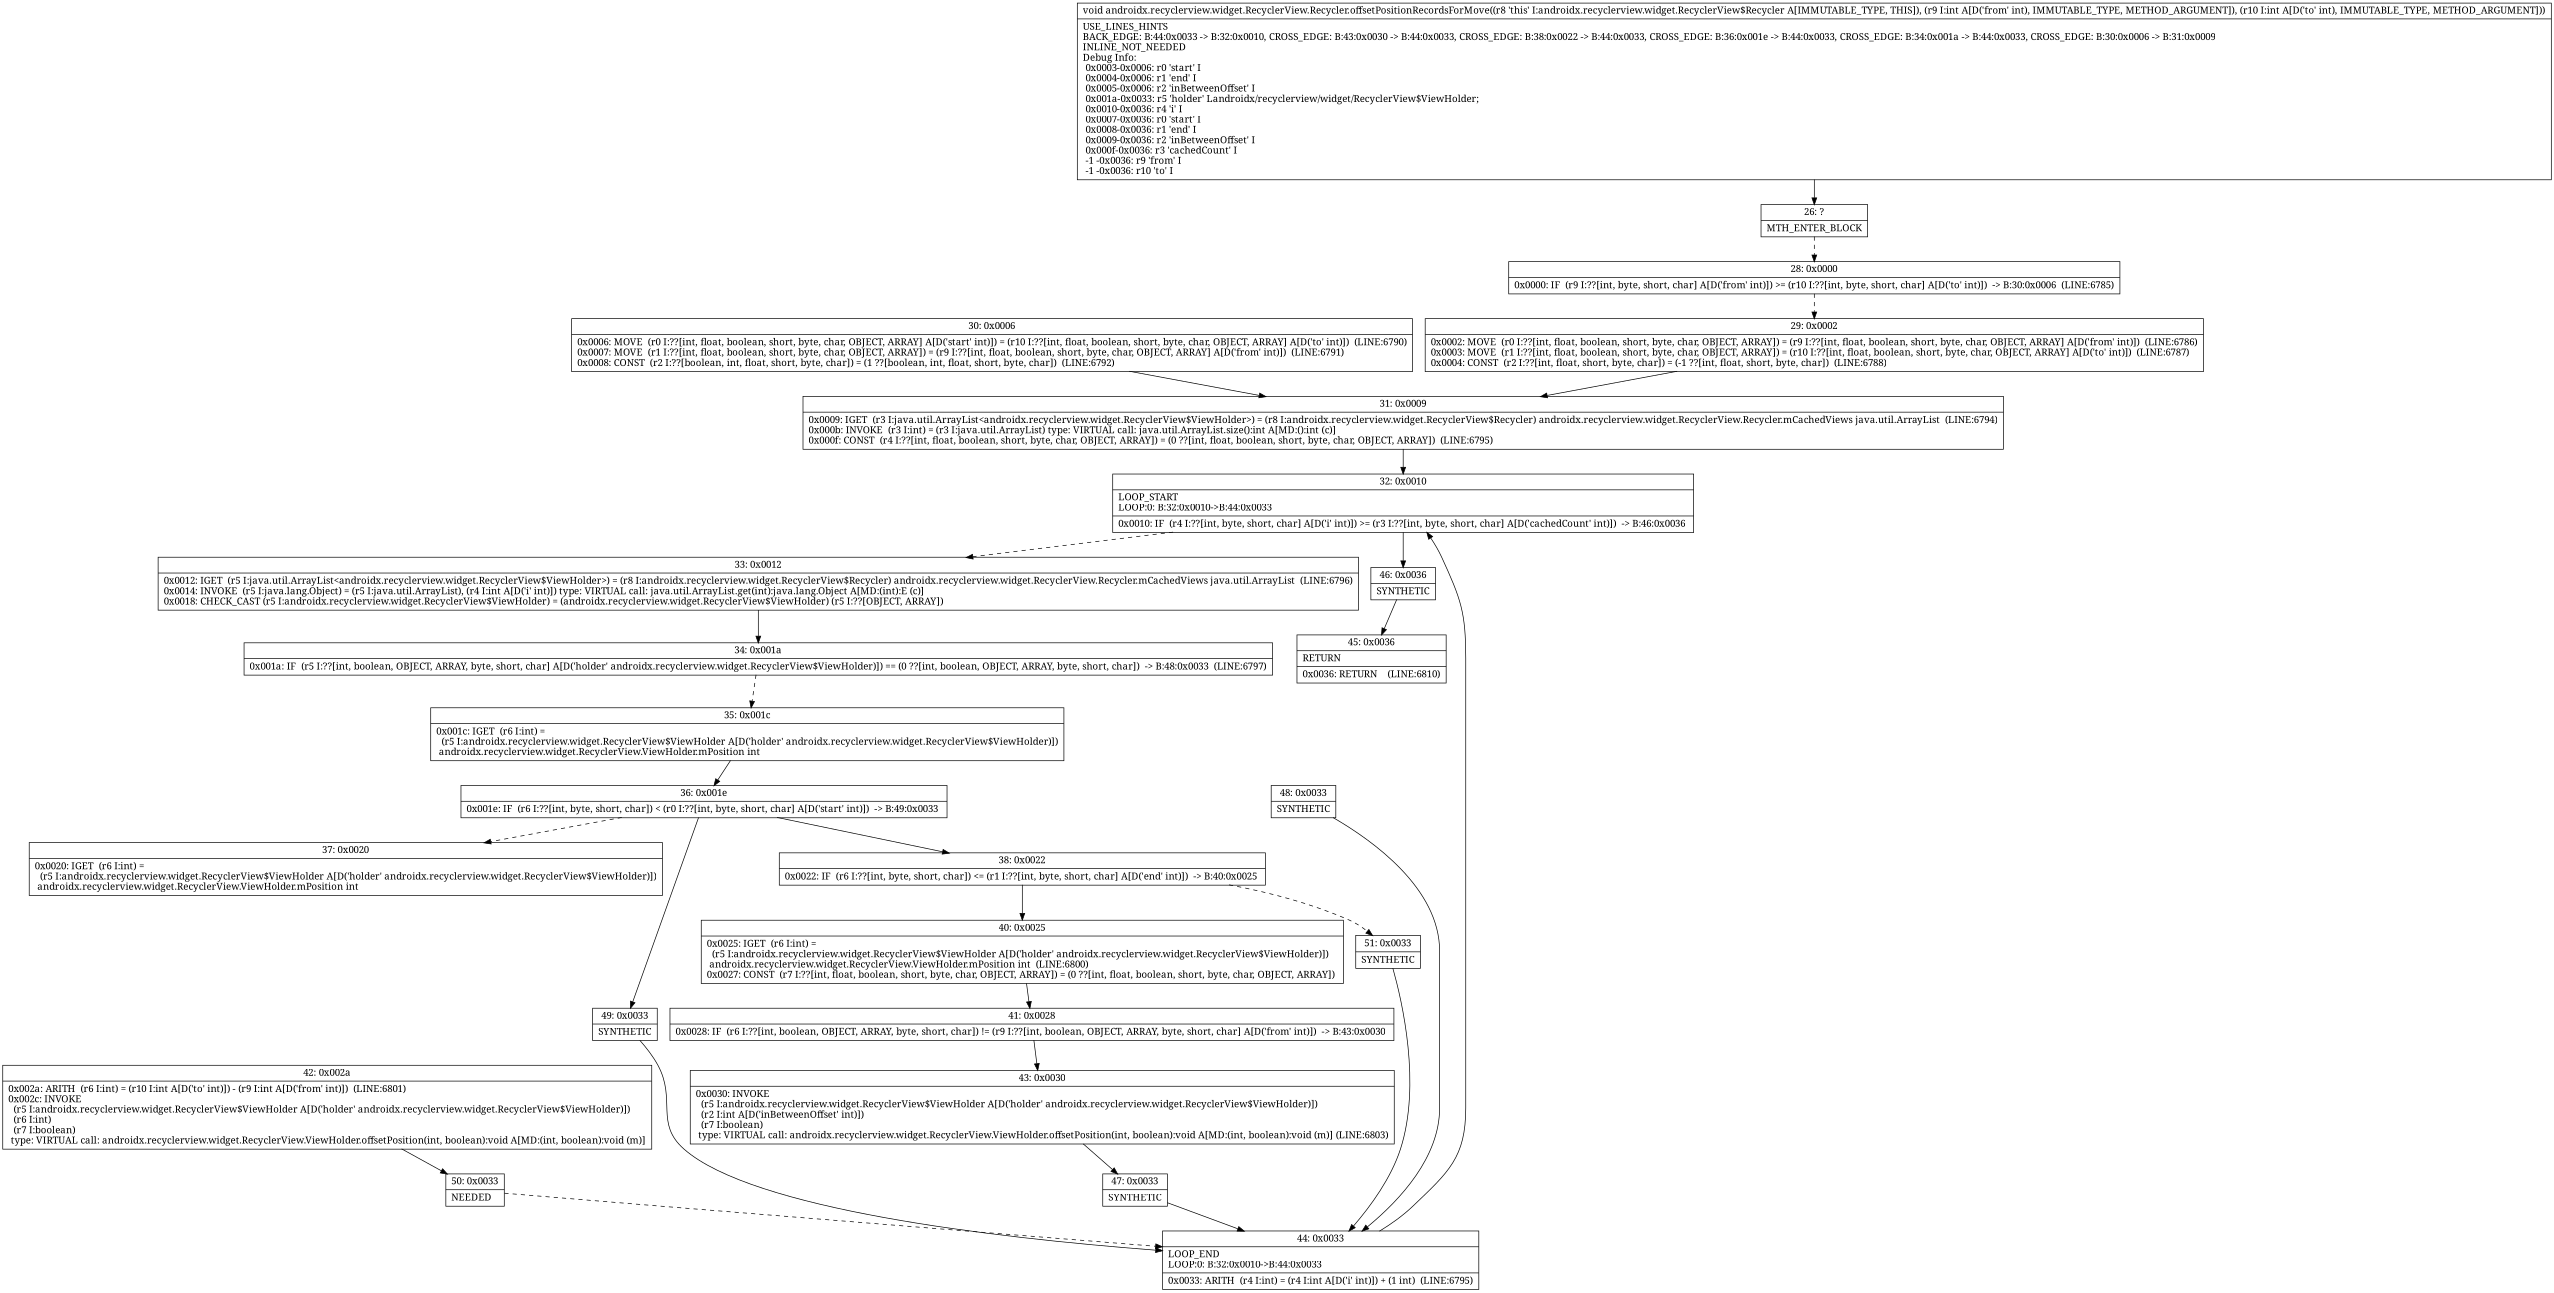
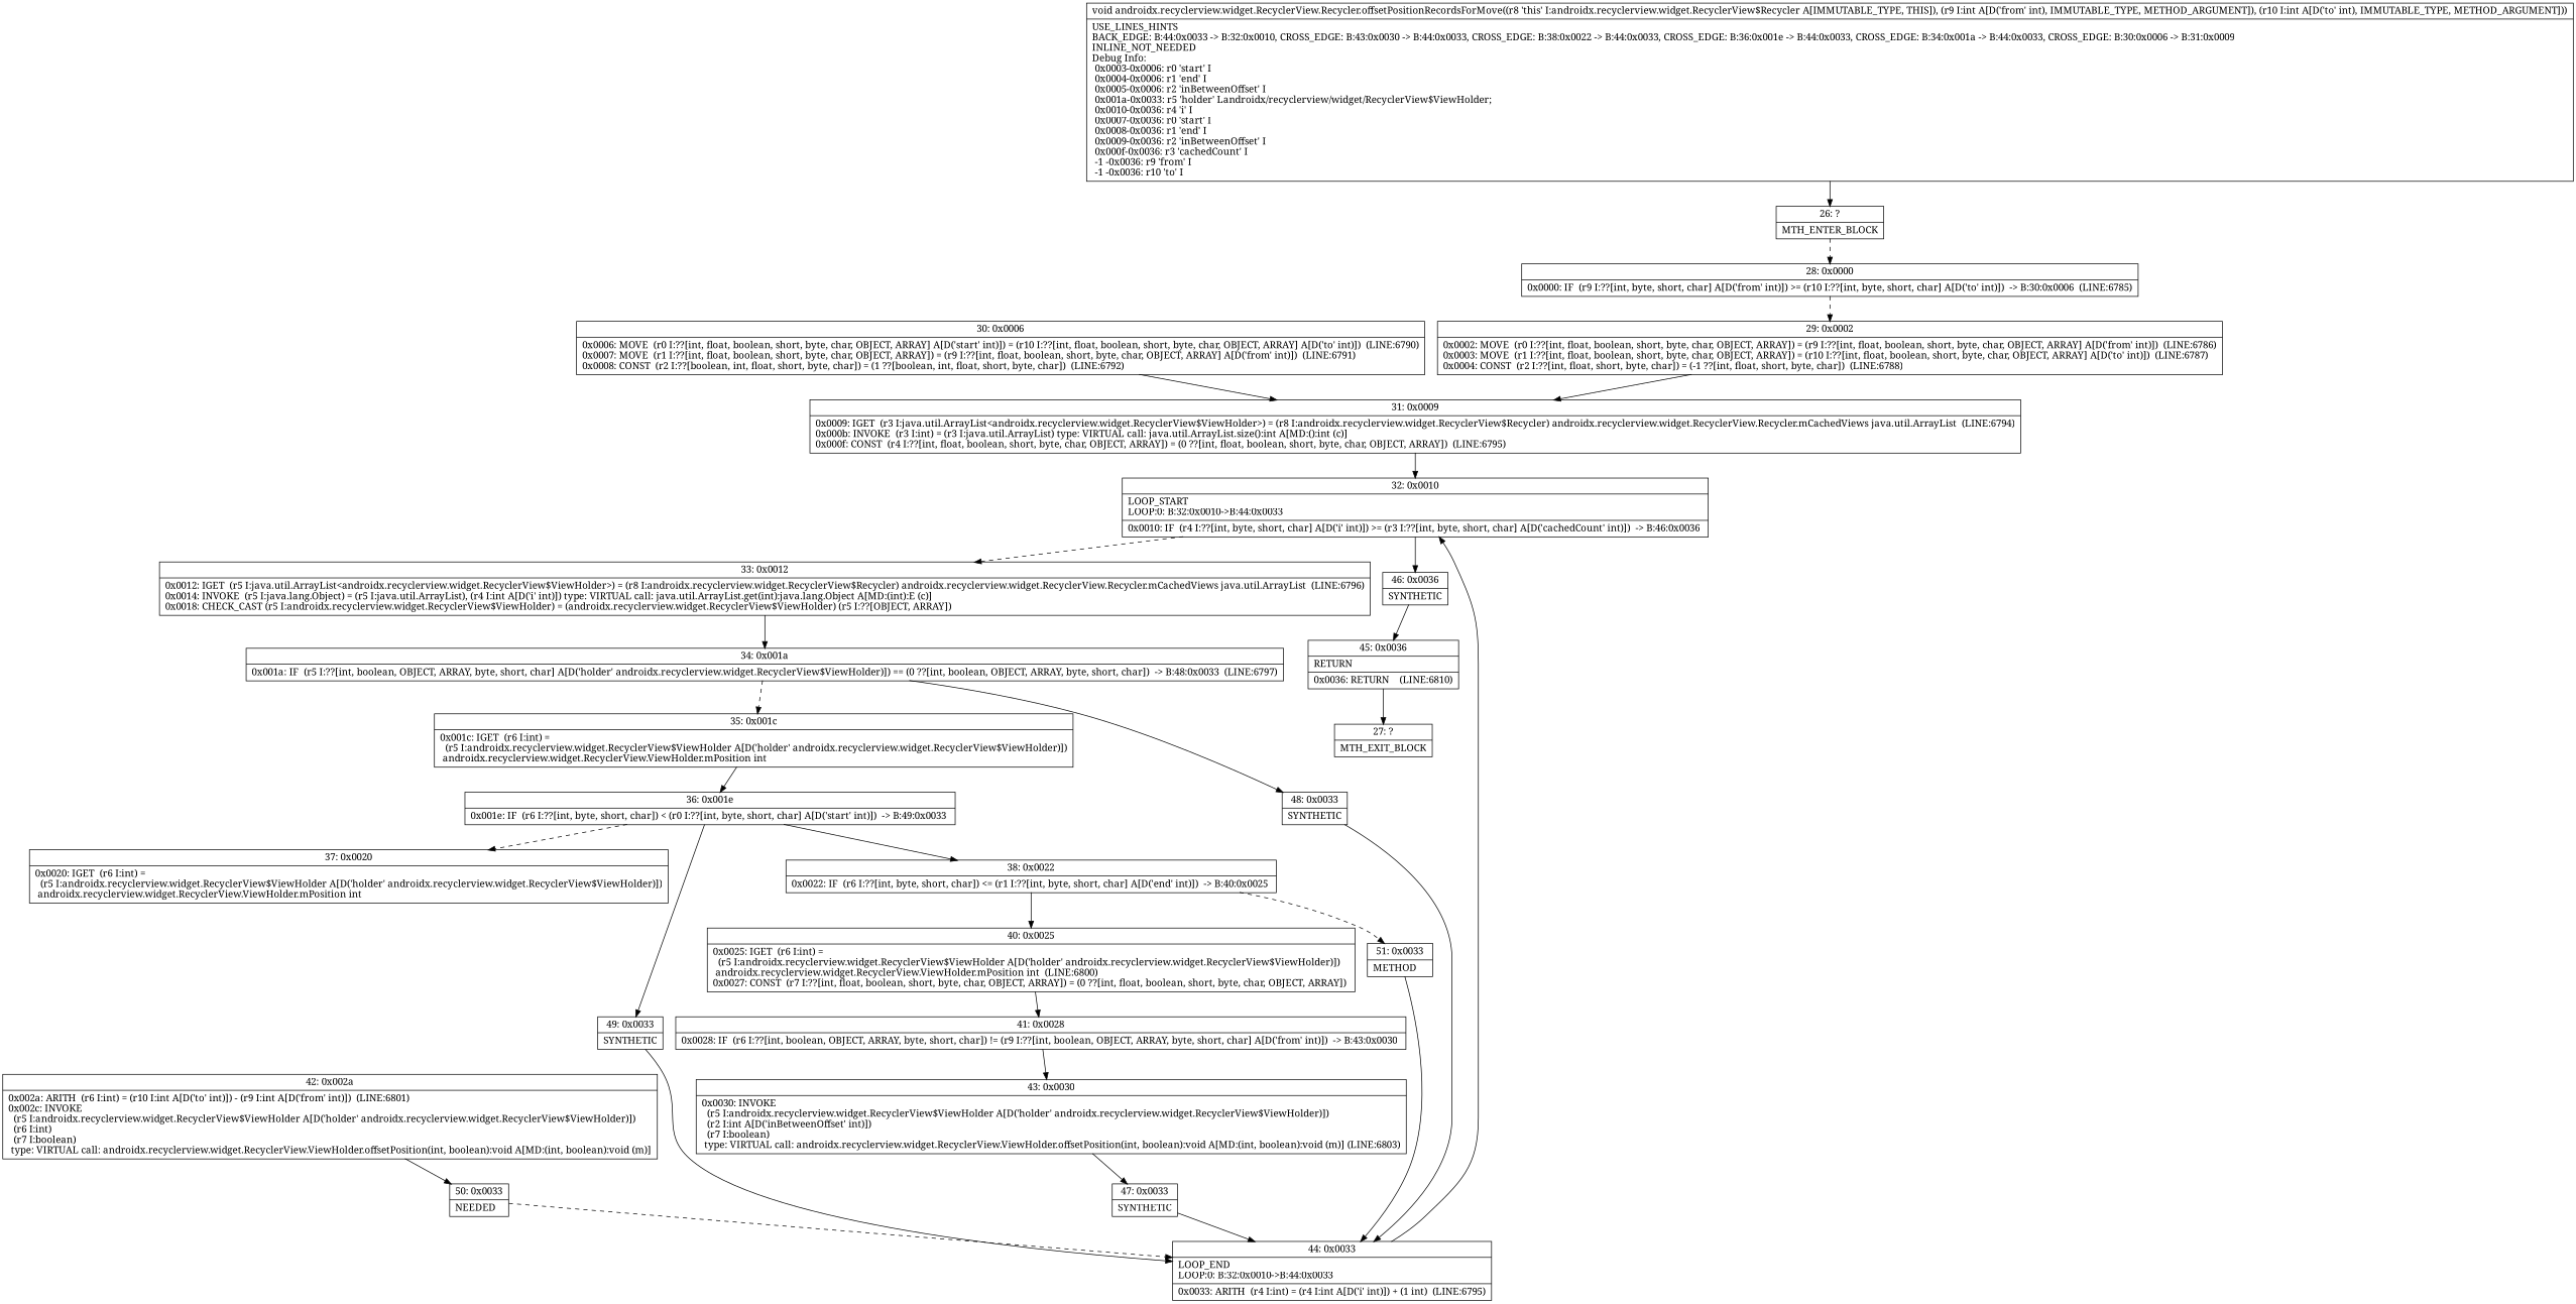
  digraph {
    fontname="Noto Serif"
    node [fontname="Noto Serif" shape=record]
    edge [fontname="Noto Serif"]
    n1 [label="{26\:\ ?|MTH_ENTER_BLOCK\l}"]
    n2 [label="{28\:\ 0x0000|0x0000: IF  (r9 I:??[int, byte, short, char] A[D('from' int)]) \>= (r10 I:??[int, byte, short, char] A[D('to' int)])  \-\> B:30:0x0006  (LINE:6785)\l}"]
    n3 [label="{29\:\ 0x0002|0x0002: MOVE  (r0 I:??[int, float, boolean, short, byte, char, OBJECT, ARRAY]) = (r9 I:??[int, float, boolean, short, byte, char, OBJECT, ARRAY] A[D('from' int)])  (LINE:6786)\l0x0003: MOVE  (r1 I:??[int, float, boolean, short, byte, char, OBJECT, ARRAY]) = (r10 I:??[int, float, boolean, short, byte, char, OBJECT, ARRAY] A[D('to' int)])  (LINE:6787)\l0x0004: CONST  (r2 I:??[int, float, short, byte, char]) = (\-1 ??[int, float, short, byte, char])  (LINE:6788)\l}"]
    n4 [label="{31\:\ 0x0009|0x0009: IGET  (r3 I:java.util.ArrayList\<androidx.recyclerview.widget.RecyclerView$ViewHolder\>) = (r8 I:androidx.recyclerview.widget.RecyclerView$Recycler) androidx.recyclerview.widget.RecyclerView.Recycler.mCachedViews java.util.ArrayList  (LINE:6794)\l0x000b: INVOKE  (r3 I:int) = (r3 I:java.util.ArrayList) type: VIRTUAL call: java.util.ArrayList.size():int A[MD:():int (c)]\l0x000f: CONST  (r4 I:??[int, float, boolean, short, byte, char, OBJECT, ARRAY]) = (0 ??[int, float, boolean, short, byte, char, OBJECT, ARRAY])  (LINE:6795)\l}"]
    n5 [label="{30\:\ 0x0006|0x0006: MOVE  (r0 I:??[int, float, boolean, short, byte, char, OBJECT, ARRAY] A[D('start' int)]) = (r10 I:??[int, float, boolean, short, byte, char, OBJECT, ARRAY] A[D('to' int)])  (LINE:6790)\l0x0007: MOVE  (r1 I:??[int, float, boolean, short, byte, char, OBJECT, ARRAY]) = (r9 I:??[int, float, boolean, short, byte, char, OBJECT, ARRAY] A[D('from' int)])  (LINE:6791)\l0x0008: CONST  (r2 I:??[boolean, int, float, short, byte, char]) = (1 ??[boolean, int, float, short, byte, char])  (LINE:6792)\l}"]
    n6 [label="{32\:\ 0x0010|LOOP_START\lLOOP:0: B:32:0x0010\-\>B:44:0x0033\l|0x0010: IF  (r4 I:??[int, byte, short, char] A[D('i' int)]) \>= (r3 I:??[int, byte, short, char] A[D('cachedCount' int)])  \-\> B:46:0x0036 \l}"]
    n7 [label="{33\:\ 0x0012|0x0012: IGET  (r5 I:java.util.ArrayList\<androidx.recyclerview.widget.RecyclerView$ViewHolder\>) = (r8 I:androidx.recyclerview.widget.RecyclerView$Recycler) androidx.recyclerview.widget.RecyclerView.Recycler.mCachedViews java.util.ArrayList  (LINE:6796)\l0x0014: INVOKE  (r5 I:java.lang.Object) = (r5 I:java.util.ArrayList), (r4 I:int A[D('i' int)]) type: VIRTUAL call: java.util.ArrayList.get(int):java.lang.Object A[MD:(int):E (c)]\l0x0018: CHECK_CAST (r5 I:androidx.recyclerview.widget.RecyclerView$ViewHolder) = (androidx.recyclerview.widget.RecyclerView$ViewHolder) (r5 I:??[OBJECT, ARRAY]) \l}"]
    n8 [label="{46\:\ 0x0036|SYNTHETIC\l}"]
    n9 [label="{34\:\ 0x001a|0x001a: IF  (r5 I:??[int, boolean, OBJECT, ARRAY, byte, short, char] A[D('holder' androidx.recyclerview.widget.RecyclerView$ViewHolder)]) == (0 ??[int, boolean, OBJECT, ARRAY, byte, short, char])  \-\> B:48:0x0033  (LINE:6797)\l}"]
    n10 [label="{45\:\ 0x0036|RETURN\l|0x0036: RETURN    (LINE:6810)\l}"]
    n11 [label="{35\:\ 0x001c|0x001c: IGET  (r6 I:int) = \l  (r5 I:androidx.recyclerview.widget.RecyclerView$ViewHolder A[D('holder' androidx.recyclerview.widget.RecyclerView$ViewHolder)])\l androidx.recyclerview.widget.RecyclerView.ViewHolder.mPosition int \l}"]
    n12 [label="{48\:\ 0x0033|SYNTHETIC\l}"]
    n13 [label="{36\:\ 0x001e|0x001e: IF  (r6 I:??[int, byte, short, char]) \< (r0 I:??[int, byte, short, char] A[D('start' int)])  \-\> B:49:0x0033 \l}"]
    n14 [label="{44\:\ 0x0033|LOOP_END\lLOOP:0: B:32:0x0010\-\>B:44:0x0033\l|0x0033: ARITH  (r4 I:int) = (r4 I:int A[D('i' int)]) + (1 int)  (LINE:6795)\l}"]
    n15 [label="{37\:\ 0x0020|0x0020: IGET  (r6 I:int) = \l  (r5 I:androidx.recyclerview.widget.RecyclerView$ViewHolder A[D('holder' androidx.recyclerview.widget.RecyclerView$ViewHolder)])\l androidx.recyclerview.widget.RecyclerView.ViewHolder.mPosition int \l}"]
    n16 [label="{49\:\ 0x0033|SYNTHETIC\l}"]
    n17 [label="{38\:\ 0x0022|0x0022: IF  (r6 I:??[int, byte, short, char]) \<= (r1 I:??[int, byte, short, char] A[D('end' int)])  \-\> B:40:0x0025 \l}"]
    n18 [label="{40\:\ 0x0025|0x0025: IGET  (r6 I:int) = \l  (r5 I:androidx.recyclerview.widget.RecyclerView$ViewHolder A[D('holder' androidx.recyclerview.widget.RecyclerView$ViewHolder)])\l androidx.recyclerview.widget.RecyclerView.ViewHolder.mPosition int  (LINE:6800)\l0x0027: CONST  (r7 I:??[int, float, boolean, short, byte, char, OBJECT, ARRAY]) = (0 ??[int, float, boolean, short, byte, char, OBJECT, ARRAY]) \l}"]
-   n19 [label="{51\:\ 0x0033|SYNTHETIC\l}"]
+   n19 [label="{51\:\ 0x0033|METHOD\l}"]
    n20 [label="{41\:\ 0x0028|0x0028: IF  (r6 I:??[int, boolean, OBJECT, ARRAY, byte, short, char]) != (r9 I:??[int, boolean, OBJECT, ARRAY, byte, short, char] A[D('from' int)])  \-\> B:43:0x0030 \l}"]
    n21 [label="{43\:\ 0x0030|0x0030: INVOKE  \l  (r5 I:androidx.recyclerview.widget.RecyclerView$ViewHolder A[D('holder' androidx.recyclerview.widget.RecyclerView$ViewHolder)])\l  (r2 I:int A[D('inBetweenOffset' int)])\l  (r7 I:boolean)\l type: VIRTUAL call: androidx.recyclerview.widget.RecyclerView.ViewHolder.offsetPosition(int, boolean):void A[MD:(int, boolean):void (m)] (LINE:6803)\l}"]
    n22 [label="{42\:\ 0x002a|0x002a: ARITH  (r6 I:int) = (r10 I:int A[D('to' int)]) \- (r9 I:int A[D('from' int)])  (LINE:6801)\l0x002c: INVOKE  \l  (r5 I:androidx.recyclerview.widget.RecyclerView$ViewHolder A[D('holder' androidx.recyclerview.widget.RecyclerView$ViewHolder)])\l  (r6 I:int)\l  (r7 I:boolean)\l type: VIRTUAL call: androidx.recyclerview.widget.RecyclerView.ViewHolder.offsetPosition(int, boolean):void A[MD:(int, boolean):void (m)]\l}"]
    n23 [label="{50\:\ 0x0033|NEEDED\l}"]
    n24 [label="{47\:\ 0x0033|SYNTHETIC\l}"]
+   n25 [label="{27\:\ ?|MTH_EXIT_BLOCK\l}"]
    n26 [label="{void androidx.recyclerview.widget.RecyclerView.Recycler.offsetPositionRecordsForMove((r8 'this' I:androidx.recyclerview.widget.RecyclerView$Recycler A[IMMUTABLE_TYPE, THIS]), (r9 I:int A[D('from' int), IMMUTABLE_TYPE, METHOD_ARGUMENT]), (r10 I:int A[D('to' int), IMMUTABLE_TYPE, METHOD_ARGUMENT]))  | USE_LINES_HINTS\lBACK_EDGE: B:44:0x0033 \-\> B:32:0x0010, CROSS_EDGE: B:43:0x0030 \-\> B:44:0x0033, CROSS_EDGE: B:38:0x0022 \-\> B:44:0x0033, CROSS_EDGE: B:36:0x001e \-\> B:44:0x0033, CROSS_EDGE: B:34:0x001a \-\> B:44:0x0033, CROSS_EDGE: B:30:0x0006 \-\> B:31:0x0009\lINLINE_NOT_NEEDED\lDebug Info:\l  0x0003\-0x0006: r0 'start' I\l  0x0004\-0x0006: r1 'end' I\l  0x0005\-0x0006: r2 'inBetweenOffset' I\l  0x001a\-0x0033: r5 'holder' Landroidx\/recyclerview\/widget\/RecyclerView$ViewHolder;\l  0x0010\-0x0036: r4 'i' I\l  0x0007\-0x0036: r0 'start' I\l  0x0008\-0x0036: r1 'end' I\l  0x0009\-0x0036: r2 'inBetweenOffset' I\l  0x000f\-0x0036: r3 'cachedCount' I\l  \-1 \-0x0036: r9 'from' I\l  \-1 \-0x0036: r10 'to' I\l}"]
    n1 -> n2 [style=dashed]
    n2 -> n3 [style=dashed]
    n3 -> n4
    n4 -> n6
    n5 -> n4
    n6 -> n7 [style=dashed]
    n6 -> n8
    n7 -> n9
    n8 -> n10
    n9 -> n11 [style=dashed]
+   n9 -> n12
+   n10 -> n25
    n11 -> n13
    n12 -> n14
    n13 -> n15 [style=dashed]
    n13 -> n16
    n13 -> n17
    n14 -> n6
    n16 -> n14
    n17 -> n18
    n17 -> n19 [style=dashed]
    n18 -> n20
    n19 -> n14
    n20 -> n21
    n21 -> n24
    n22 -> n23
    n23 -> n14 [style=dashed]
    n24 -> n14
    n26 -> n1
  }
